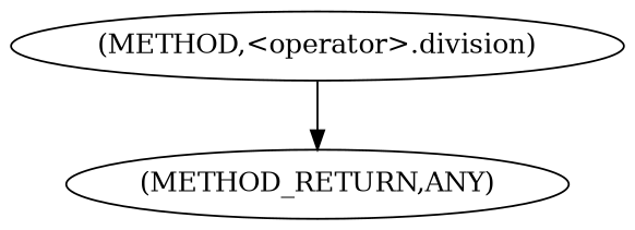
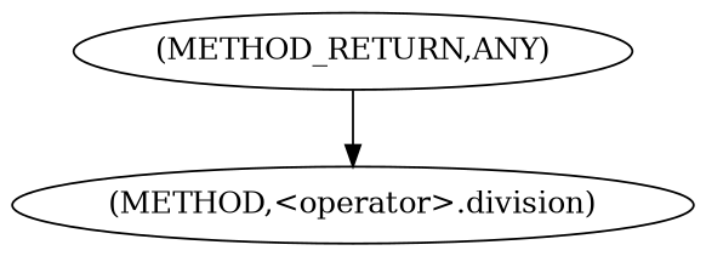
  digraph {
    n1 [label=<(METHOD,&lt;operator&gt;.division)>]
    n2 [label=<(METHOD_RETURN,ANY)>]
-   n1 -> n2
+   n2 -> n1
  }
